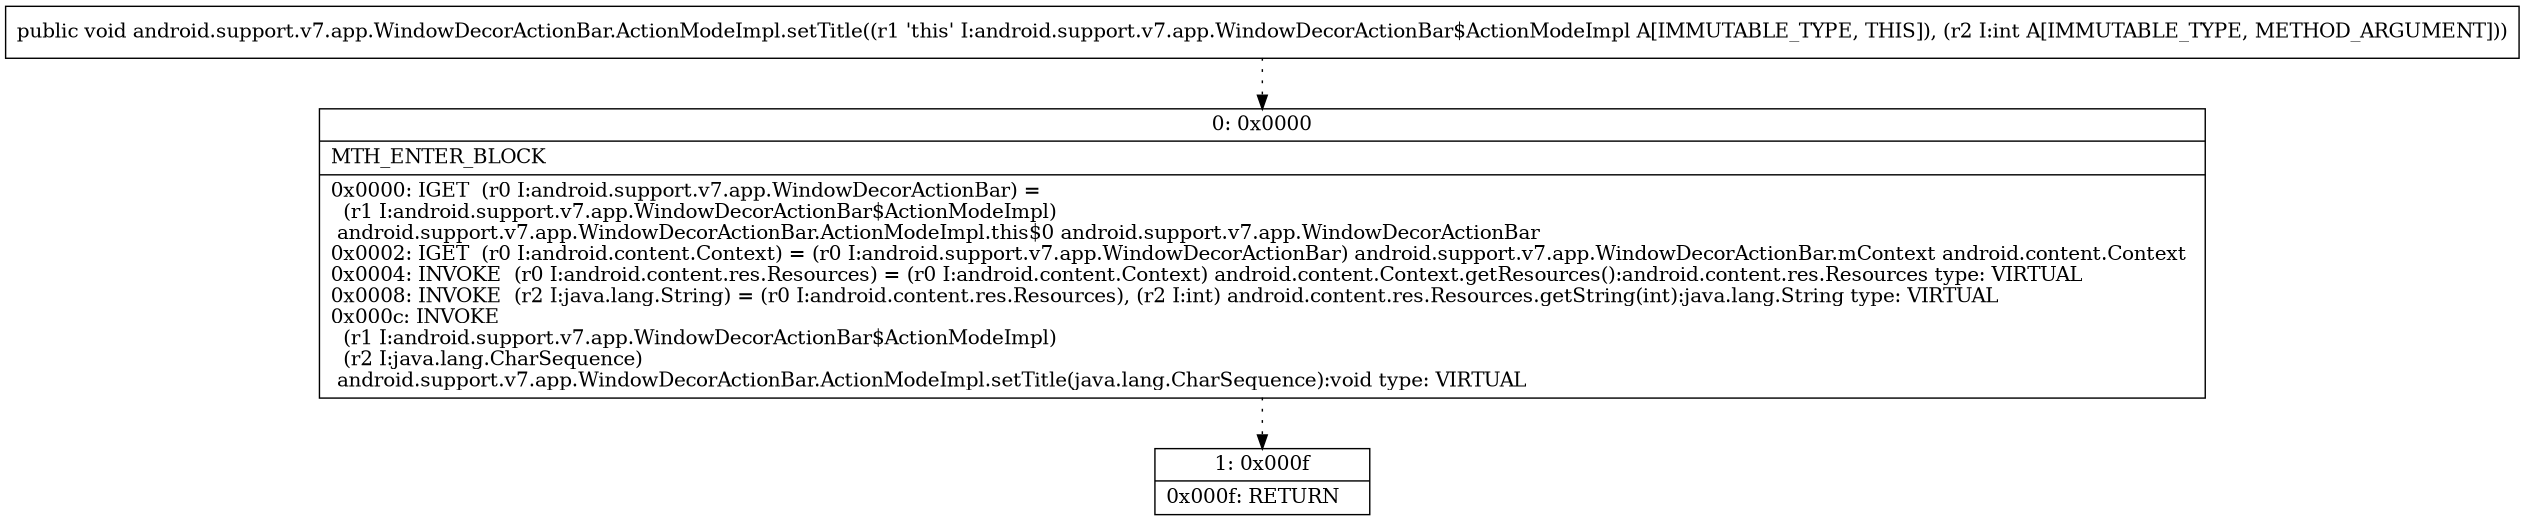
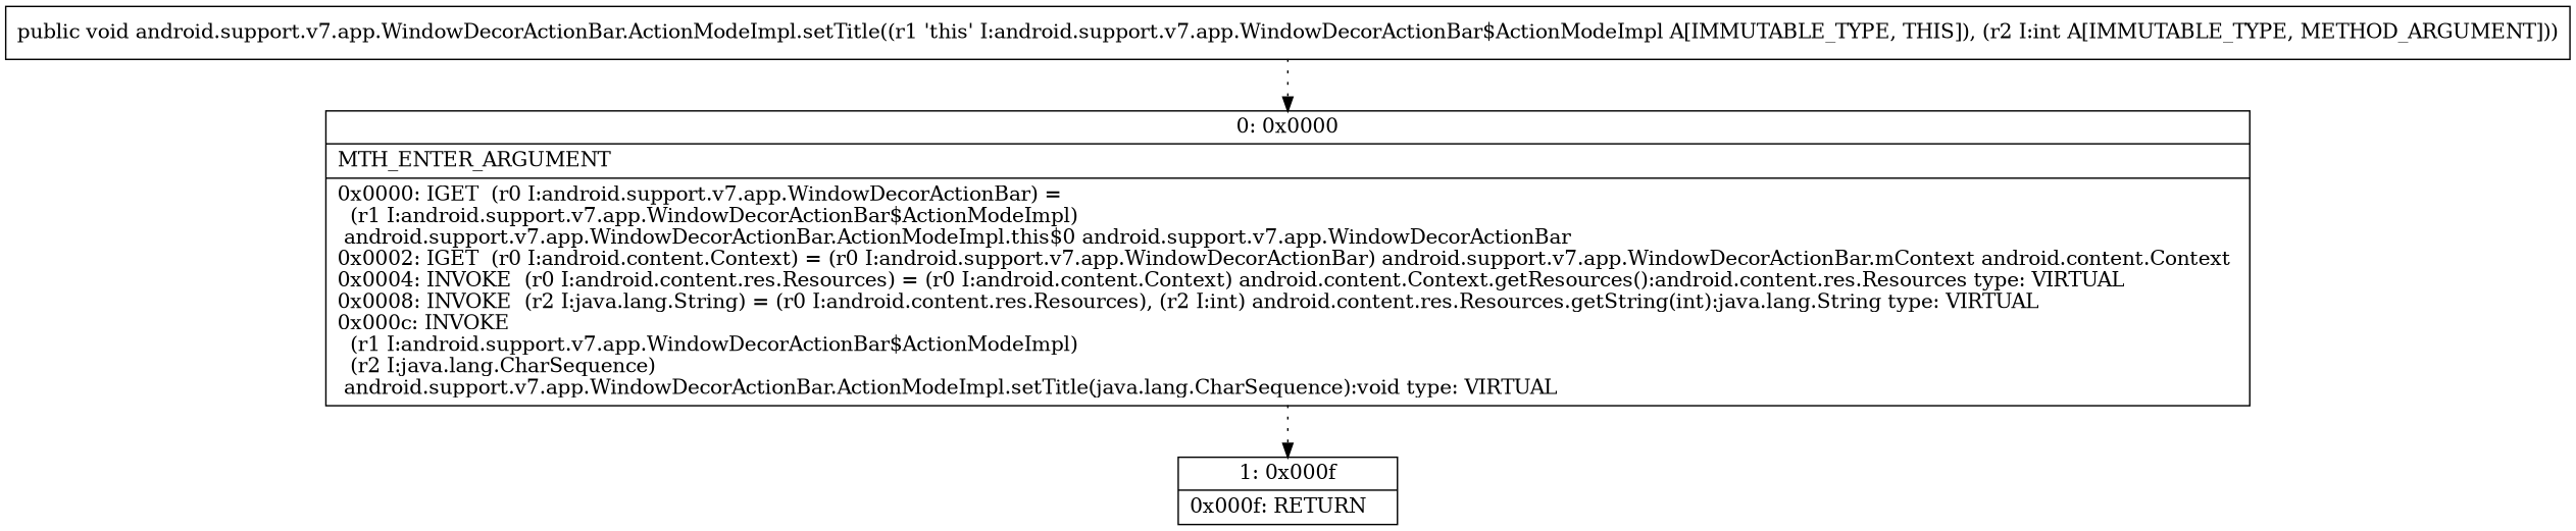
  digraph {
    node [shape=record]
    edge [style=dotted]
-   n1 [label="{0\:\ 0x0000|MTH_ENTER_BLOCK\l|0x0000: IGET  (r0 I:android.support.v7.app.WindowDecorActionBar) = \l  (r1 I:android.support.v7.app.WindowDecorActionBar$ActionModeImpl)\l android.support.v7.app.WindowDecorActionBar.ActionModeImpl.this$0 android.support.v7.app.WindowDecorActionBar \l0x0002: IGET  (r0 I:android.content.Context) = (r0 I:android.support.v7.app.WindowDecorActionBar) android.support.v7.app.WindowDecorActionBar.mContext android.content.Context \l0x0004: INVOKE  (r0 I:android.content.res.Resources) = (r0 I:android.content.Context) android.content.Context.getResources():android.content.res.Resources type: VIRTUAL \l0x0008: INVOKE  (r2 I:java.lang.String) = (r0 I:android.content.res.Resources), (r2 I:int) android.content.res.Resources.getString(int):java.lang.String type: VIRTUAL \l0x000c: INVOKE  \l  (r1 I:android.support.v7.app.WindowDecorActionBar$ActionModeImpl)\l  (r2 I:java.lang.CharSequence)\l android.support.v7.app.WindowDecorActionBar.ActionModeImpl.setTitle(java.lang.CharSequence):void type: VIRTUAL \l}"]
+   n1 [label="{0\:\ 0x0000|MTH_ENTER_ARGUMENT\l|0x0000: IGET  (r0 I:android.support.v7.app.WindowDecorActionBar) = \l  (r1 I:android.support.v7.app.WindowDecorActionBar$ActionModeImpl)\l android.support.v7.app.WindowDecorActionBar.ActionModeImpl.this$0 android.support.v7.app.WindowDecorActionBar \l0x0002: IGET  (r0 I:android.content.Context) = (r0 I:android.support.v7.app.WindowDecorActionBar) android.support.v7.app.WindowDecorActionBar.mContext android.content.Context \l0x0004: INVOKE  (r0 I:android.content.res.Resources) = (r0 I:android.content.Context) android.content.Context.getResources():android.content.res.Resources type: VIRTUAL \l0x0008: INVOKE  (r2 I:java.lang.String) = (r0 I:android.content.res.Resources), (r2 I:int) android.content.res.Resources.getString(int):java.lang.String type: VIRTUAL \l0x000c: INVOKE  \l  (r1 I:android.support.v7.app.WindowDecorActionBar$ActionModeImpl)\l  (r2 I:java.lang.CharSequence)\l android.support.v7.app.WindowDecorActionBar.ActionModeImpl.setTitle(java.lang.CharSequence):void type: VIRTUAL \l}"]
    n2 [label="{1\:\ 0x000f|0x000f: RETURN   \l}"]
    n3 [label="{public void android.support.v7.app.WindowDecorActionBar.ActionModeImpl.setTitle((r1 'this' I:android.support.v7.app.WindowDecorActionBar$ActionModeImpl A[IMMUTABLE_TYPE, THIS]), (r2 I:int A[IMMUTABLE_TYPE, METHOD_ARGUMENT])) }"]
    n1 -> n2
    n3 -> n1
  }
